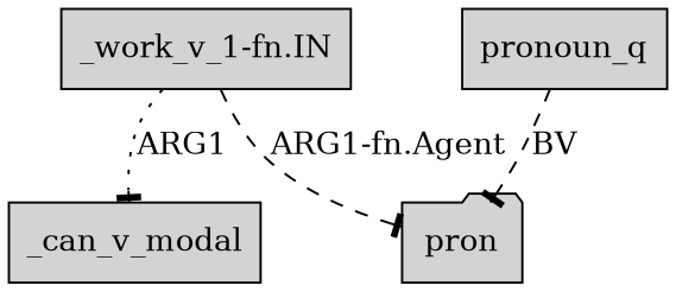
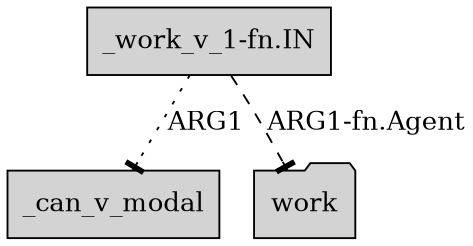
  digraph {
    node [shape=box style=filled]
    edge [arrowhead=tee style=dashed]
    "_work_v_1-fn.IN"
    _can_v_modal
-   pron [shape=folder]
-   pronoun_q
+   pron [shape=folder label=work]
    "_work_v_1-fn.IN" -> _can_v_modal [label=ARG1 style=dotted]
    "_work_v_1-fn.IN" -> pron [label="ARG1-fn.Agent"]
-   pronoun_q -> pron [label=BV]
  }
